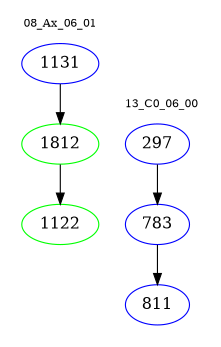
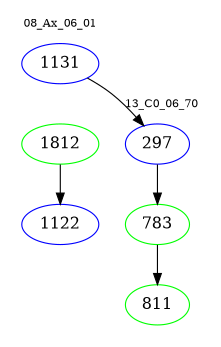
  digraph {
    node [color=blue]
    edge [color=black]
    n1 [label=1131]
    n2 [color=green label=1812]
-   n3 [color=green label=1122]
+   n3 [label=1122]
    n4 [label=297]
-   n5 [label=783]
-   n6 [label=811]
+   n5 [color=green label=783]
+   n6 [color=green label=811]
    subgraph cluster_1 {
      color=white
      fontsize=10
      label="08_Ax_06_01"
      n1
      n2
      n3
    }
    subgraph cluster_2 {
      color=white
      fontsize=10
-     label="13_C0_06_00"
+     label="13_C0_06_70"
      n4
      n5
      n6
    }
-   n1 -> n2
+   n1 -> n4
    n2 -> n3
    n4 -> n5
    n5 -> n6
  }
